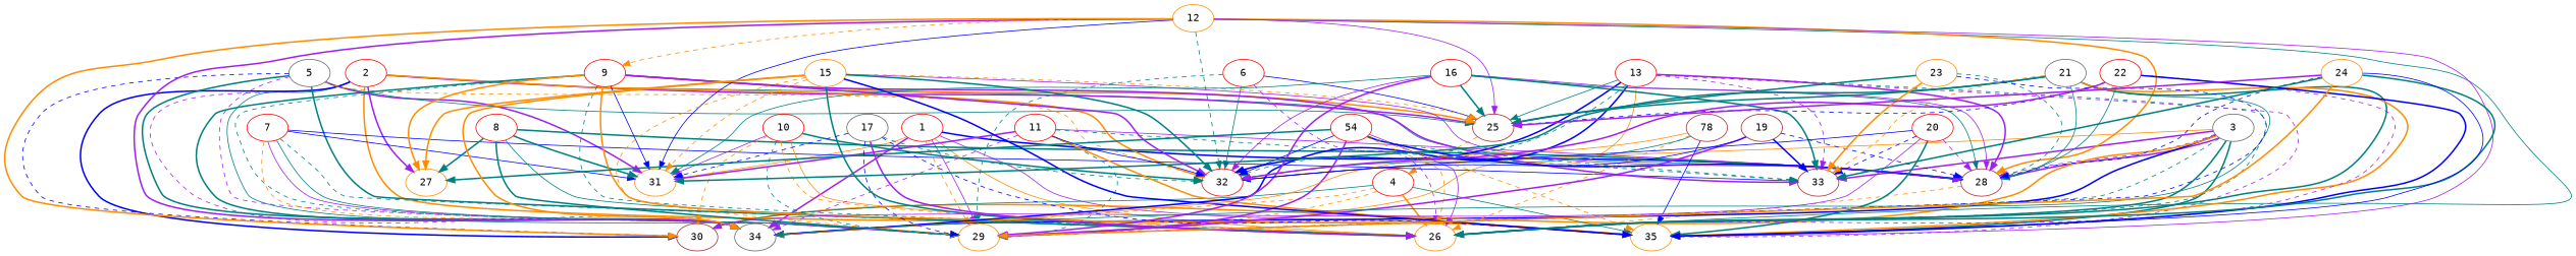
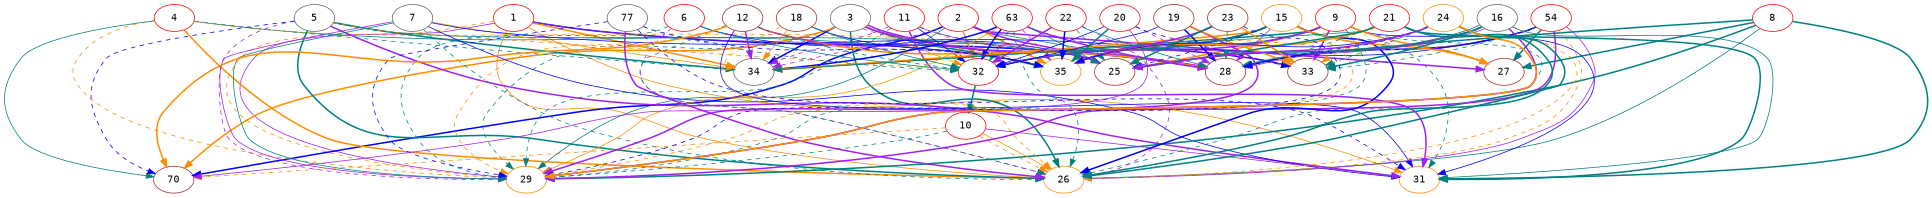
  digraph {
    fontname="DejaVu Sans Mono"
    node [alpha=0.15 color=red fontname="DejaVu Sans Mono"]
    edge [color=teal fontname="DejaVu Sans Mono" style=bold]
    1 [alpha=0.10 expect_size=30967808]
    26 [alpha=0.09 color=darkorange expect_size=23947264]
    28 [alpha=0.13 color=brown expect_size=11456512]
    29 [alpha=0.02 color=darkorange expect_size=10710016]
    31 [alpha=0.03 color=darkorange expect_size=38486016]
    34 [alpha=0.19 color=gray40 expect_size=15131648]
    35 [alpha=0.14 color=darkorange expect_size=49624064]
    2 [alpha=0.17 expect_size=37713920]
    25 [alpha=0.09 color=brown expect_size=15551488]
-   27 [alpha=0.03 color=darkorange expect_size=28958720]
-   30 [color=brown expect_size=18308096]
+   27 [alpha=0.03 color=brown expect_size=28958720]
+   30 [color=brown expect_size=18308096 label=70]
    32 [alpha=0.17 expect_size=49781760]
    3 [alpha=0.08 color=gray40 expect_size=18787328]
    33 [alpha=0.13 color=brown expect_size=37482496]
    4 [alpha=0.20 expect_size=24951808]
    5 [alpha=0.04 color=gray40 expect_size=30050304]
    6 [alpha=0.10 expect_size=17471488]
-   7 [expect_size=37929984]
+   7 [color=gray40 expect_size=37929984]
    8 [expect_size=45658112]
    9 [alpha=0.19 expect_size=46046208]
    10 [alpha=0.11 expect_size=18066432]
    11 [alpha=0.19 expect_size=40280064]
-   12 [alpha=0.06 color=darkorange expect_size=17054720]
-   13 [alpha=0.09 expect_size=11028480]
+   12 [alpha=0.06 color=brown expect_size=17054720]
+   13 [alpha=0.09 expect_size=11028480 label=63]
    n25 [alpha=0.06 expect_size=29136896 label=54]
    15 [alpha=0.04 color=darkorange expect_size=28790784]
-   16 [alpha=0.02 expect_size=38828032]
-   17 [alpha=0.13 color=gray40 expect_size=14300160]
-   18 [alpha=0.20 color=brown expect_size=50754560 label=78]
+   16 [alpha=0.02 color=gray40 expect_size=38828032]
+   17 [alpha=0.13 color=gray40 expect_size=14300160 label=77]
+   18 [alpha=0.20 color=brown expect_size=50754560]
    19 [alpha=0.03 color=brown expect_size=38965248]
    20 [alpha=0.09 expect_size=37215232]
-   21 [alpha=0.05 color=gray40 expect_size=16890880]
+   21 [alpha=0.05 expect_size=16890880]
    22 [expect_size=14848000]
-   23 [alpha=0.11 color=darkorange expect_size=28897280]
+   23 [alpha=0.11 color=brown expect_size=28897280]
    24 [color=darkorange expect_size=49649664]
    1 -> 26 [color=darkorange style=solid]
    1 -> 28 [color=blue]
    1 -> 29 [color=darkorange style=dashed]
    1 -> 29 [color=purple style=solid]
    1 -> 31 [color=darkorange style=solid]
-   1 -> 34 [color=purple]
+   1 -> 34 [color=darkorange]
    1 -> 35 [color=purple style=solid]
    2 -> 28 [style=solid]
    2 -> 29 [style=solid]
    2 -> 34 [color=purple style=dashed]
    2 -> 35 [color=darkorange]
    2 -> 25 [color=purple]
    2 -> 27 [color=purple]
    2 -> 30 [color=blue]
    2 -> 32 [color=darkorange]
    3 -> 26
    3 -> 28 [color=purple style=dashed]
    3 -> 28 [color=purple]
    3 -> 29 [style=dashed]
    3 -> 34 [color=blue]
    3 -> 35
    3 -> 30 [color=darkorange]
    3 -> 32 [color=darkorange style=solid]
    3 -> 33 [color=purple]
    4 -> 26 [color=darkorange]
    4 -> 29 [color=darkorange style=dashed]
-   4 -> 34 [color=darkorange style=dashed]
+   4 -> 34 [style=dashed]
    4 -> 35 [style=solid]
-   25 -> 4 [color=darkorange style=dashed]
+   4 -> 25 [color=darkorange style=dashed]
    4 -> 30 [style=solid]
    5 -> 26
    5 -> 29 [color=purple style=dashed]
    5 -> 31 [color=purple]
    5 -> 34
    5 -> 25 [style=solid]
    5 -> 30 [color=blue style=dashed]
    5 -> 32 [color=darkorange style=dashed]
    6 -> 26 [color=purple style=dashed]
    6 -> 29 [style=dashed]
    6 -> 25 [color=blue style=solid]
    6 -> 32 [style=solid]
    7 -> 26 [style=dashed]
    7 -> 29 [color=purple style=solid]
    7 -> 29 [style=solid]
    7 -> 31 [color=blue style=solid]
-   7 -> 34 [color=darkorange style=dashed]
+   7 -> 34 [color=darkorange style=solid]
    7 -> 33 [color=blue style=solid]
    8 -> 26 [style=solid]
    8 -> 28
    8 -> 29
    8 -> 31
    8 -> 27
    9 -> 26 [style=dashed]
    9 -> 29 [style=dashed]
    9 -> 31 [color=blue style=solid]
    9 -> 34
-   9 -> 35 [color=darkorange]
+   9 -> 35
    9 -> 25 [color=darkorange]
    9 -> 27 [color=darkorange]
    9 -> 32 [color=purple]
    9 -> 33 [color=purple]
    10 -> 26 [color=darkorange style=dashed]
    10 -> 26 [color=darkorange style=solid]
    10 -> 29 [style=dashed]
    10 -> 31 [color=purple style=solid]
    10 -> 30 [color=darkorange style=dashed]
-   10 -> 32
+   32 -> 10
    11 -> 28 [color=purple style=solid]
    11 -> 29 [style=dashed]
    11 -> 31 [color=purple]
    11 -> 34 [color=purple style=dashed]
-   11 -> 35 [color=darkorange]
+   11 -> 35 [color=darkorange style=dashed]
    11 -> 32 [color=blue style=solid]
    11 -> 33 [style=dashed]
-   12 -> 26 [style=solid]
+   12 -> 26 [style=dashed]
    12 -> 28 [color=darkorange]
-   12 -> 9 [color=darkorange style=dashed]
+   12 -> 29 [color=darkorange style=dashed]
    12 -> 31 [color=blue style=solid]
    12 -> 34 [color=purple]
-   12 -> 35 [color=purple style=solid]
+   12 -> 35 [color=purple style=dashed]
    12 -> 25 [color=purple style=solid]
    12 -> 30 [color=darkorange]
    12 -> 32 [style=dashed]
    13 -> 26 [style=dashed]
    13 -> 28 [color=purple]
    13 -> 29 [color=darkorange style=solid]
    13 -> 34 [color=blue]
    13 -> 35 [color=purple style=dashed]
    13 -> 25 [style=solid]
    13 -> 32 [color=blue]
    13 -> 32 [style=dashed]
    13 -> 33 [color=purple style=dashed]
    n25 -> 26 [color=darkorange style=dashed]
    n25 -> 26 [color=purple style=solid]
    n25 -> 28 [color=blue]
    n25 -> 29 [color=purple]
    n25 -> 35 [color=darkorange style=dashed]
    n25 -> 27
    n25 -> 32 [color=blue style=solid]
    n25 -> 33 [style=dashed]
-   15 -> 26
+   15 -> 26 [color=blue]
    15 -> 28 [color=purple style=solid]
    15 -> 29 [color=darkorange style=dashed]
-   15 -> 31 [color=darkorange style=dashed]
+   15 -> 31 [style=dashed]
    15 -> 34 [color=darkorange]
    15 -> 35 [color=blue]
-   15 -> 25 [color=darkorange style=dashed]
+   15 -> 25 [color=blue style=dashed]
    15 -> 27 [color=darkorange]
    15 -> 32
-   28 -> 26 [color=darkorange style=dashed]
+   16 -> 26 [color=darkorange style=dashed]
    16 -> 28 [style=solid]
    16 -> 28 [color=purple style=solid]
    16 -> 29 [color=purple]
    16 -> 31 [style=solid]
    16 -> 25
    16 -> 32 [color=purple style=solid]
    16 -> 33
    17 -> 26 [color=purple]
    17 -> 29 [color=blue style=dashed]
    17 -> 31 [color=blue style=dashed]
    17 -> 35 [color=blue style=dashed]
    17 -> 32 [style=dashed]
    18 -> 26 [color=darkorange style=dashed]
    18 -> 34 [color=darkorange style=solid]
    18 -> 35 [color=blue style=solid]
    18 -> 32 [style=solid]
-   19 -> 28 [color=blue style=dashed]
+   19 -> 28 [color=blue]
    19 -> 29 [color=purple]
    19 -> 32 [color=blue style=solid]
-   19 -> 33 [color=blue]
+   19 -> 33 [color=darkorange]
    20 -> 28 [color=purple style=dashed]
    20 -> 35
    20 -> 30 [color=purple style=solid]
    20 -> 32 [color=blue style=solid]
    20 -> 33 [color=blue style=dashed]
    21 -> 26
-   21 -> 28 [style=solid]
+   21 -> 28 [style=dashed]
    21 -> 31
    21 -> 34 [style=solid]
    21 -> 35 [color=darkorange]
    21 -> 25
    21 -> 33 [color=darkorange style=dashed]
    22 -> 26 [color=purple style=dashed]
    22 -> 28 [style=solid]
    22 -> 35 [color=blue]
-   22 -> 25 [color=blue style=dashed]
+   22 -> 25 [style=dashed]
    22 -> 32 [color=purple]
    23 -> 28 [style=dashed]
    23 -> 29 [color=blue style=dashed]
+   23 -> 35 [color=purple]
    23 -> 25
    23 -> 33 [color=darkorange]
    24 -> 26
    24 -> 28 [color=blue style=dashed]
    24 -> 29 [color=darkorange]
    24 -> 35 [color=blue style=solid]
    24 -> 25 [color=purple]
-   24 -> 33
+   24 -> 33 [style=dashed]
  }
